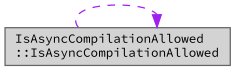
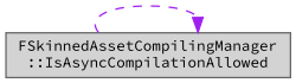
  digraph {
    rankdir=LR
    fontname="Source Code Pro"
-   n1 [color=gray40 fillcolor=lightgrey fontcolor=black fontname="Source Code Pro" fontsize=10 height=0.2 label="IsAsyncCompilationAllowed\l::IsAsyncCompilationAllowed" shape=box style=filled width=0.4]
+   n1 [color=gray40 fillcolor=lightgrey fontcolor=black fontname="Source Code Pro" fontsize=10 height=0.2 label="FSkinnedAssetCompilingManager\l::IsAsyncCompilationAllowed" shape=box style=filled width=0.4]
    n1 -> n1 [color=purple fontname="Source Code Pro" fontsize=10 labelfontname=Helvetica labelfontsize=10 style=dashed]
  }
